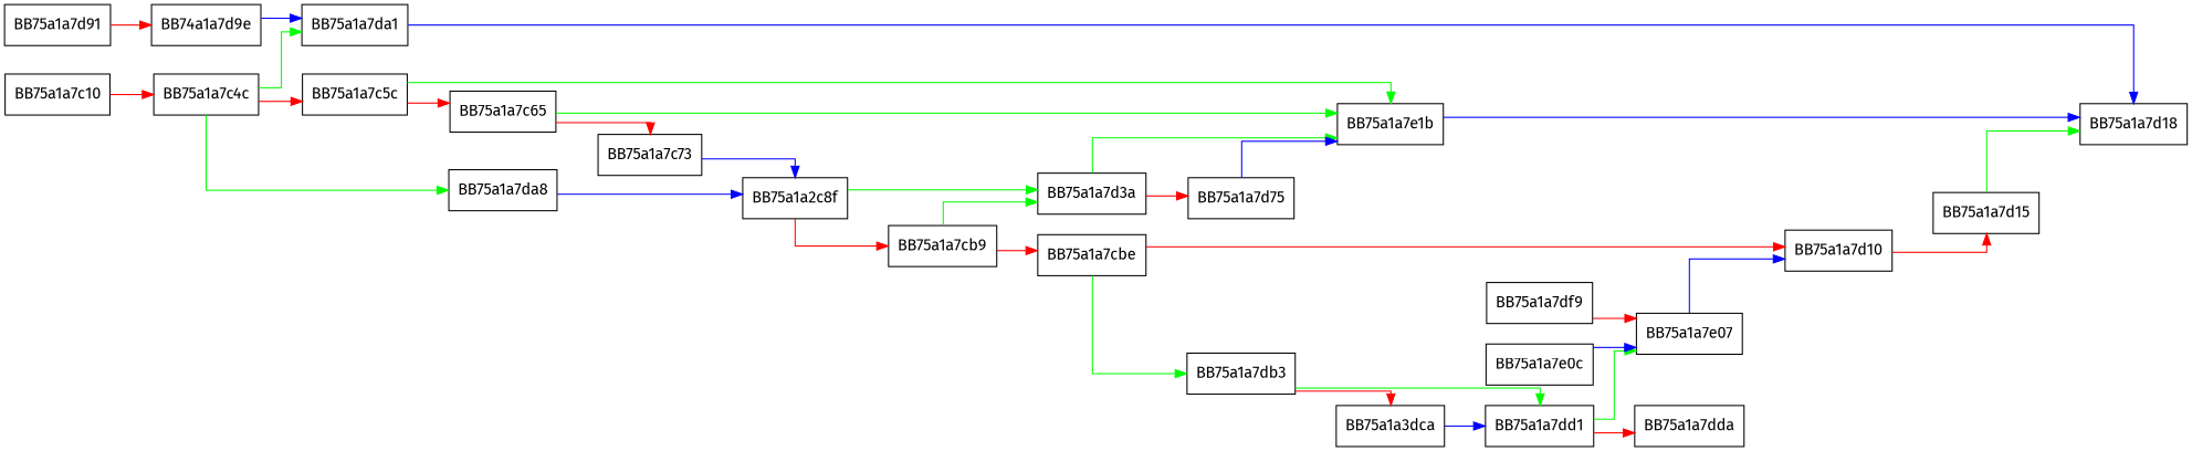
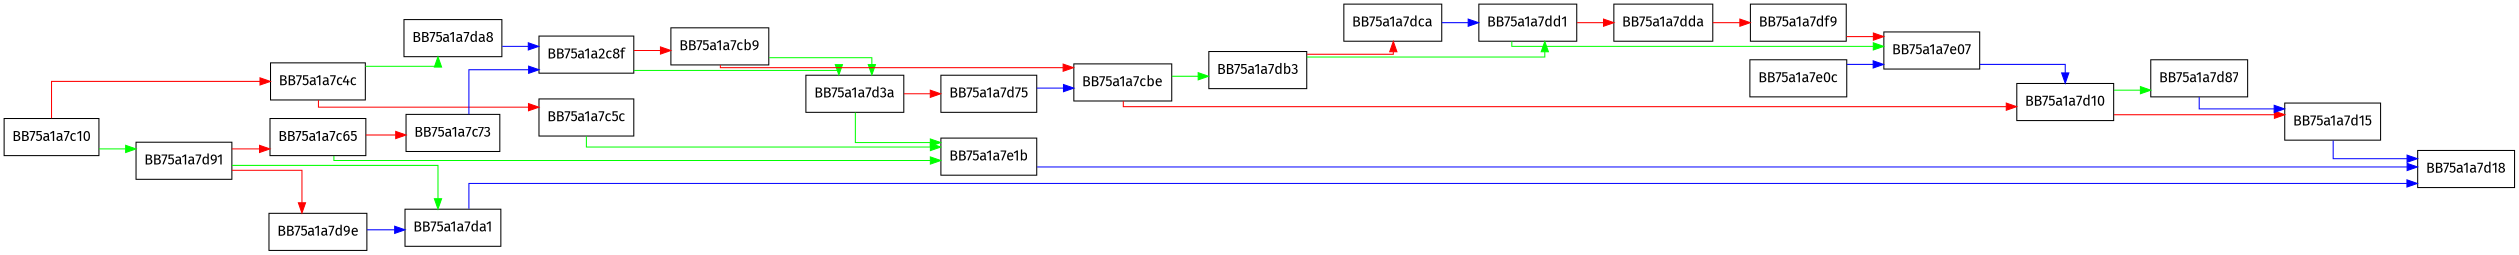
  digraph {
    fontname="Fira Sans"
    rankdir=LR
    splines=ortho
    node [fontname="Fira Sans" shape=box]
    edge [color=red fontname="Fira Sans"]
    BB75a1a7c10
    BB75a1a7d91
    BB75a1a7c4c
    BB75a1a7da1
-   BB75a1a7d9e [label=BB74a1a7d9e]
+   BB75a1a7d9e
    BB75a1a7da8
    BB75a1a7c5c
    BB75a1a7d18
    n9 [label=BB75a1a2c8f]
    BB75a1a7e1b
    BB75a1a7c65
    BB75a1a7d3a
    BB75a1a7cb9
    BB75a1a7c73
    BB75a1a7d75
    BB75a1a7cbe
    BB75a1a7db3
    BB75a1a7d10
    BB75a1a7dd1
-   BB75a1a7dca [label=BB75a1a3dca]
+   BB75a1a7dca
+   BB75a1a7d87
    BB75a1a7d15
    BB75a1a7dda
    BB75a1a7e07
    BB75a1a7df9
    BB75a1a7e0c
+   BB75a1a7c10 -> BB75a1a7d91 [color=green]
    BB75a1a7c10 -> BB75a1a7c4c
-   BB75a1a7c4c -> BB75a1a7da1 [color=green]
+   BB75a1a7d91 -> BB75a1a7da1 [color=green]
    BB75a1a7d91 -> BB75a1a7d9e
    BB75a1a7c4c -> BB75a1a7da8 [color=green]
    BB75a1a7c4c -> BB75a1a7c5c
    BB75a1a7da1 -> BB75a1a7d18 [color=blue]
    BB75a1a7d9e -> BB75a1a7da1 [color=blue]
    BB75a1a7da8 -> n9 [color=blue]
    BB75a1a7c5c -> BB75a1a7e1b [color=green]
-   BB75a1a7c5c -> BB75a1a7c65
+   BB75a1a7d91 -> BB75a1a7c65
    n9 -> BB75a1a7d3a [color=green]
    n9 -> BB75a1a7cb9
    BB75a1a7e1b -> BB75a1a7d18 [color=blue]
    BB75a1a7c65 -> BB75a1a7e1b [color=green]
    BB75a1a7c65 -> BB75a1a7c73
    BB75a1a7d3a -> BB75a1a7e1b [color=green]
    BB75a1a7d3a -> BB75a1a7d75
    BB75a1a7cb9 -> BB75a1a7d3a [color=green]
    BB75a1a7cb9 -> BB75a1a7cbe
    BB75a1a7c73 -> n9 [color=blue]
-   BB75a1a7d75 -> BB75a1a7e1b [color=blue]
+   BB75a1a7d75 -> BB75a1a7cbe [color=blue]
    BB75a1a7cbe -> BB75a1a7db3 [color=green]
    BB75a1a7cbe -> BB75a1a7d10
    BB75a1a7db3 -> BB75a1a7dd1 [color=green]
    BB75a1a7db3 -> BB75a1a7dca
+   BB75a1a7d10 -> BB75a1a7d87 [color=green]
    BB75a1a7d10 -> BB75a1a7d15
    BB75a1a7dd1 -> BB75a1a7dda
    BB75a1a7dd1 -> BB75a1a7e07 [color=green]
    BB75a1a7dca -> BB75a1a7dd1 [color=blue]
-   BB75a1a7d15 -> BB75a1a7d18 [color=green]
+   BB75a1a7d87 -> BB75a1a7d15 [color=blue]
+   BB75a1a7d15 -> BB75a1a7d18 [color=blue]
+   BB75a1a7dda -> BB75a1a7df9
    BB75a1a7e07 -> BB75a1a7d10 [color=blue]
    BB75a1a7df9 -> BB75a1a7e07
    BB75a1a7e0c -> BB75a1a7e07 [color=blue]
  }
